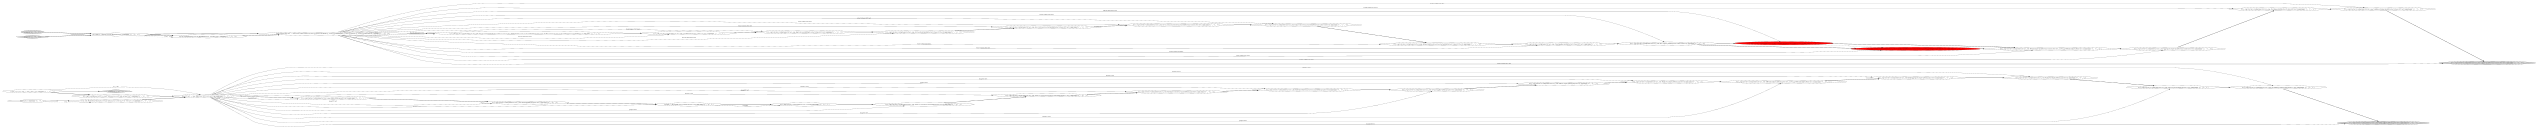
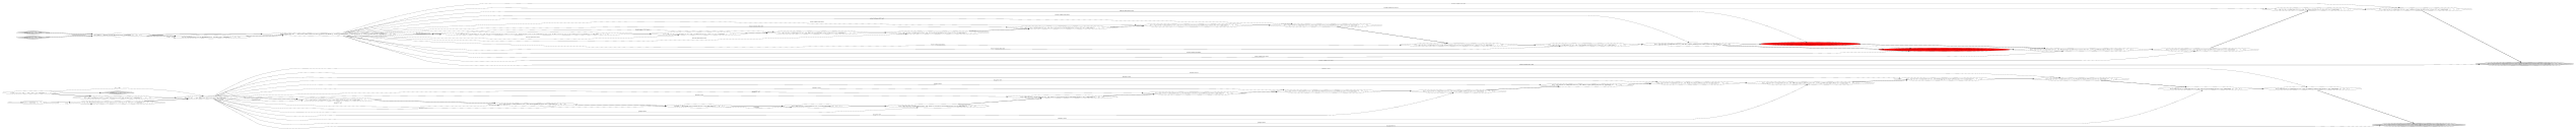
  digraph {
    fontname="Source Code Pro"
    rankdir=LR
    node [fillcolor=white fontname="Source Code Pro" shape=ellipse style=filled]
    edge [fontname="Source Code Pro" style=bold]
    n1 [label="this.registerServiceImplementation(,new H2EndpointInventoryCacheDAO(mysqlClient))@@@17@@@['0', '0', '1']"]
    n2 [label="this.registerServiceImplementation(,new H2NetworkAddressInventoryCacheDAO(mysqlClient))@@@18@@@['0', '0', '1']"]
    n3 [label="this.registerServiceImplementation(,new H2TopologyQueryDAO(mysqlClient))@@@19@@@['0', '0', '1']"]
    n4 [label="this.registerServiceImplementation(,new H2MetricQueryDAO(mysqlClient))@@@20@@@['0', '0', '1']"]
    n5 [label="this.registerServiceImplementation(,new MySQLTraceQueryDAO(mysqlClient))@@@21@@@['0', '0', '1']"]
    n6 [label="this.registerServiceImplementation(,new H2ServiceInstanceInventoryCacheDAO(mysqlClient))@@@16@@@['0', '0', '1']"]
    n7 [label="this.registerServiceImplementation(,new ServiceInstanceInventoryCacheDAO(elasticSearchClient))@@@12@@@['1', '1', '0']"]
    n8 [label="this.registerServiceImplementation(,new EndpointInventoryCacheEsDAO(elasticSearchClient))@@@13@@@['1', '1', '0']"]
    n9 [label="this.registerServiceImplementation(,new NetworkAddressInventoryCacheEsDAO(elasticSearchClient))@@@14@@@['1', '1', '0']"]
    n10 [label="this.registerServiceImplementation(,new MySQLAlarmQueryDAO(mysqlClient))@@@24@@@['0', '0', '1']"]
    n11 [label="this.registerServiceImplementation(,new H2HistoryDeleteDAO(mysqlClient))@@@25@@@['0', '0', '1']"]
    n12 [label="this.registerServiceImplementation(,new H2TopNRecordsQueryDAO(mysqlClient))@@@26@@@['0', '0', '1']"]
    n13 [fillcolor=lightgray label="this.registerServiceImplementation(,new MySQLLogQueryDAO(mysqlClient))@@@27@@@['0', '0', '1']"]
    n14 [label="this.registerServiceImplementation(,new ServiceInventoryCacheEsDAO(elasticSearchClient))@@@11@@@['1', '1', '0']"]
    n15 [label="settings.load(ResourceUtils.read(\"datasource-settings.properties\"))@@@5@@@['0', '0', '1']"]
    n16 [label="mysqlClient = new JDBCHikariCPClient(settings)@@@10@@@['0', '0', '1']"]
    n17 [label="this.registerServiceImplementation(,new H2MetadataQueryDAO(mysqlClient,config.getMetadataQueryMaxSize()))@@@22@@@['0', '0', '1']"]
    n18 [label="this.registerServiceImplementation(,new MySQLAggregationQueryDAO(mysqlClient))@@@23@@@['0', '0', '1']"]
    n19 [label="lockDAO = new H2RegisterLockDAO(mysqlClient)@@@13@@@['0', '0', '1']"]
    n20 [label="this.registerServiceImplementation(,new H2ServiceInventoryCacheDAO(mysqlClient))@@@15@@@['0', '0', '1']"]
    n21 [label="this.registerServiceImplementation(,new H2BatchDAO(mysqlClient))@@@11@@@['0', '0', '1']"]
    n22 [label="this.registerServiceImplementation(,new H2StorageDAO(mysqlClient))@@@12@@@['0', '0', '1']"]
    n23 [label="this.registerServiceImplementation(,new MetadataQueryEsDAO(elasticSearchClient,config.getMetadataQueryMaxSize()))@@@18@@@['1', '1', '0']"]
    n24 [label="this.registerServiceImplementation(,new AggregationQueryEsDAO(elasticSearchClient))@@@19@@@['1', '1', '0']"]
    n25 [label="this.registerServiceImplementation(,new AlarmQueryEsDAO(elasticSearchClient))@@@20@@@['1', '1', '0']"]
    n26 [label="this.registerServiceImplementation(,new MetricQueryEsDAO(elasticSearchClient))@@@16@@@['1', '1', '0']"]
    n27 [fillcolor=red label="this.registerServiceImplementation(,new TraceQueryEsDAO(elasticSearchClient,config.getSegmentQueryMaxSize()))@@@17@@@['0', '1', '0']"]
    n28 [fillcolor=red label="this.registerServiceImplementation(,new TraceQueryEsDAO(elasticSearchClient))@@@17@@@['1', '0', '0']"]
    n29 [label="elasticSearchClient = new ElasticSearchClient(config.getClusterNodes(),config.getNameSpace(),config.getUser(),config.getPassword())@@@6@@@['1', '1', '0']"]
    n30 [label="this.registerServiceImplementation(,new TopologyQueryEsDAO(elasticSearchClient))@@@15@@@['1', '1', '0']"]
    n31 [label="this.registerServiceImplementation(,new StorageEsDAO(elasticSearchClient))@@@8@@@['1', '1', '0']"]
    n32 [fillcolor=lightgray label="this.registerServiceImplementation(,new LogQueryEsDAO(elasticSearchClient))@@@22@@@['1', '1', '0']"]
    n33 [label="this.registerServiceImplementation(,new HistoryDeleteEsDAO(elasticSearchClient))@@@10@@@['1', '1', '0']"]
    n34 [label="this.registerServiceImplementation(,new BatchProcessEsDAO(elasticSearchClient,config.getBulkActions(),config.getBulkSize(),config.getFlushInterval(),config.getConcurrentRequests()))@@@7@@@['1', '1', '0']"]
    n35 [label="this.registerServiceImplementation(,new RegisterLockDAOImpl(elasticSearchClient))@@@9@@@['1', '1', '0']"]
    n36 [label="this.registerServiceImplementation(,new TopNRecordsQueryEsDAO(elasticSearchClient))@@@21@@@['1', '1', '0']"]
-   n37 [fillcolor=lightgray label="prepare['0', '1', '0']"]
+   n37 [fillcolor=lightgray label="prepare['0', '1', '0']" shape=diamond]
    n38 [label="!StringUtil.isEmpty(config.getNameSpace())@@@3@@@['1', '1', '0']" shape=diamond]
    n39 [label="config.setNameSpace(config.getNameSpace().toLowerCase())@@@4@@@['1', '1', '0']"]
    n40 [fillcolor=lightgray label="prepare['0', '0', '1']" shape=diamond]
    n41 [label="Properties settings = new Properties()@@@3@@@['0', '0', '1']"]
    n42 [label="this.registerServiceImplementation(,lockDAO)@@@14@@@['0', '0', '1']"]
    n43 [label="IOException e@@@7@@@['0', '0', '1']" shape=diamond]
    n44 [label="throw new ModuleStartException(\"load datasource setting file failure.\",e)@@@8@@@['0', '0', '1']"]
    n45 [fillcolor=lightgray label="prepare['1', '0', '0']" shape=diamond]
    n1 -> n2
    n2 -> n3
    n3 -> n4
    n4 -> n5
    n5 -> n17
    n6 -> n1
    n7 -> n8
    n8 -> n9
    n9 -> n30
    n10 -> n11
    n11 -> n12
    n12 -> n13
    n14 -> n7
    n15 -> n16
    n16 -> n1 [label=mysqlClient style=solid]
    n16 -> n2 [label=mysqlClient style=solid]
    n16 -> n3 [label=mysqlClient style=solid]
    n16 -> n4 [label=mysqlClient style=solid]
    n16 -> n5 [label=mysqlClient style=solid]
    n16 -> n6 [label=mysqlClient style=solid]
    n16 -> n10 [label=mysqlClient style=solid]
    n16 -> n11 [label=mysqlClient style=solid]
    n16 -> n12 [label=mysqlClient style=solid]
    n16 -> n13 [label=mysqlClient style=solid]
    n16 -> n17 [label=mysqlClient style=solid]
    n16 -> n18 [label=mysqlClient style=solid]
    n16 -> n19 [label=mysqlClient style=solid]
    n16 -> n20 [label=mysqlClient style=solid]
    n16 -> n21 [label=mysqlClient style=solid]
    n16 -> n21
    n16 -> n22 [label=mysqlClient style=solid]
    n17 -> n18
    n18 -> n10
    n19 -> n42
    n19 -> n42 [label=lockDAO style=solid]
    n20 -> n6
    n21 -> n22
    n22 -> n19
    n23 -> n24
    n24 -> n25
    n25 -> n36
    n26 -> n27
    n26 -> n28
    n27 -> n23
    n28 -> n23
    n28 -> n27 [label=0 style=dashed]
    n29 -> n7 [label=elasticSearchClient style=solid]
    n29 -> n8 [label=elasticSearchClient style=solid]
    n29 -> n9 [label=elasticSearchClient style=solid]
    n29 -> n14 [label=elasticSearchClient style=solid]
    n29 -> n23 [label=elasticSearchClient style=solid]
    n29 -> n24 [label=elasticSearchClient style=solid]
    n29 -> n25 [label=elasticSearchClient style=solid]
    n29 -> n26 [label=elasticSearchClient style=solid]
    n29 -> n27 [label=elasticSearchClient style=solid]
    n29 -> n28 [label=elasticSearchClient style=solid]
    n29 -> n30 [label=elasticSearchClient style=solid]
    n29 -> n31 [label=elasticSearchClient style=solid]
    n29 -> n32 [label=elasticSearchClient style=solid]
    n29 -> n33 [label=elasticSearchClient style=solid]
    n29 -> n34 [label=elasticSearchClient style=solid]
    n29 -> n34
    n29 -> n35 [label=elasticSearchClient style=solid]
    n29 -> n36 [label=elasticSearchClient style=solid]
    n30 -> n26
    n31 -> n35
    n33 -> n14
    n34 -> n31
    n35 -> n33
    n36 -> n32
    n37 -> n38
    n38 -> n29
    n38 -> n39 [label=true style=dotted]
    n38 -> n39
    n39 -> n29
    n41 -> n15
    n41 -> n16 [label=settings style=solid]
    n41 -> n40
    n42 -> n20
    n43 -> n44
    n43 -> n44 [label=true style=dotted]
    n44 -> n16
    n45 -> n38
  }
